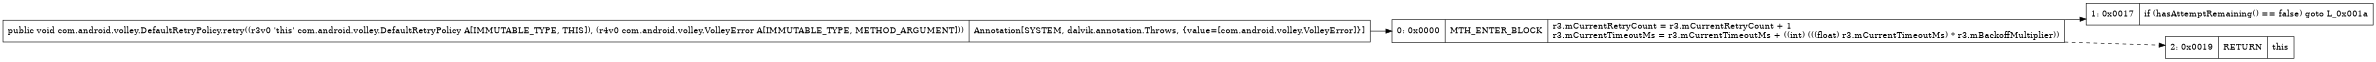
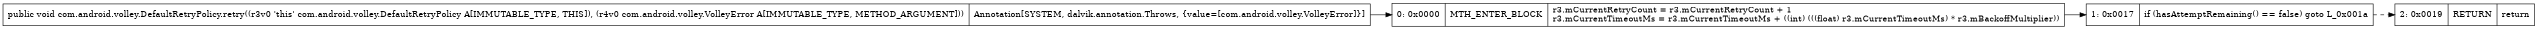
  digraph {
    rankdir=LR
    node [shape=record]
    n1 [label="{0\:\ 0x0000|MTH_ENTER_BLOCK\l|r3.mCurrentRetryCount = r3.mCurrentRetryCount + 1\lr3.mCurrentTimeoutMs = r3.mCurrentTimeoutMs + ((int) (((float) r3.mCurrentTimeoutMs) * r3.mBackoffMultiplier))\l}"]
    n2 [label="{1\:\ 0x0017|if (hasAttemptRemaining() == false) goto L_0x001a\l}"]
-   n3 [label="{2\:\ 0x0019|RETURN\l|this\l}"]
+   n3 [label="{2\:\ 0x0019|RETURN\l|return\l}"]
    n4 [label="{public void com.android.volley.DefaultRetryPolicy.retry((r3v0 'this' com.android.volley.DefaultRetryPolicy A[IMMUTABLE_TYPE, THIS]), (r4v0 com.android.volley.VolleyError A[IMMUTABLE_TYPE, METHOD_ARGUMENT]))  | Annotation[SYSTEM, dalvik.annotation.Throws, \{value=[com.android.volley.VolleyError]\}]\l}"]
    n1 -> n2
-   n1 -> n3 [style=dashed]
+   n2 -> n3 [style=dashed]
    n4 -> n1
  }
